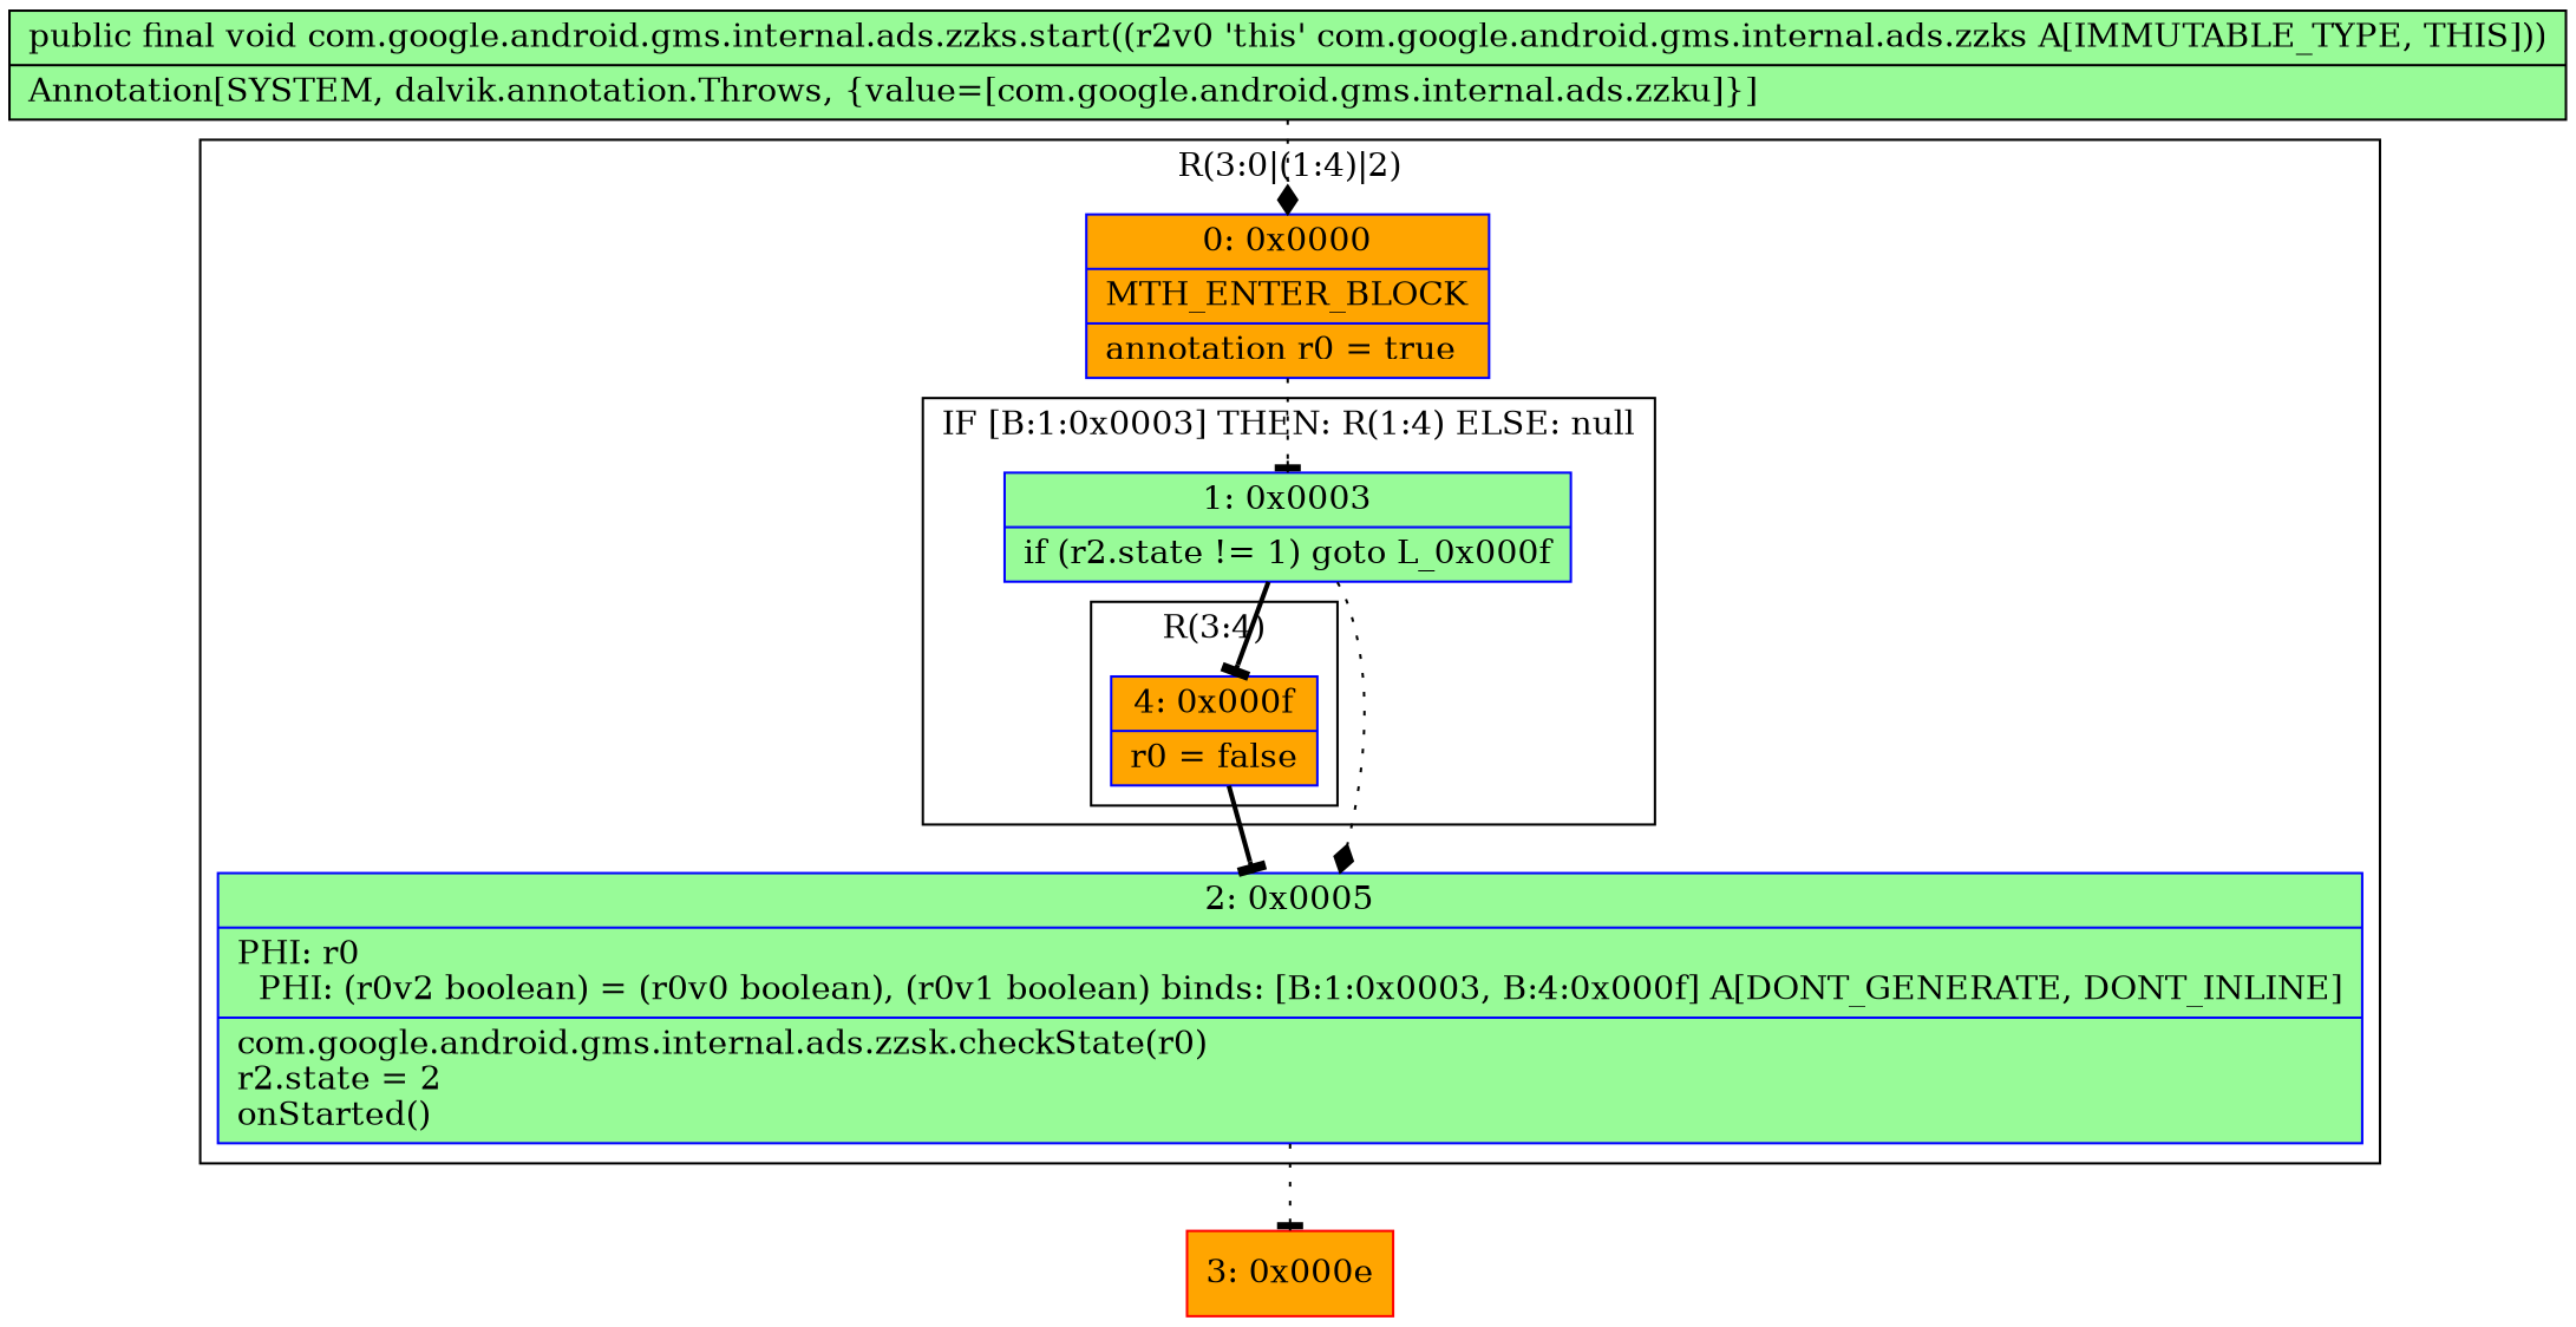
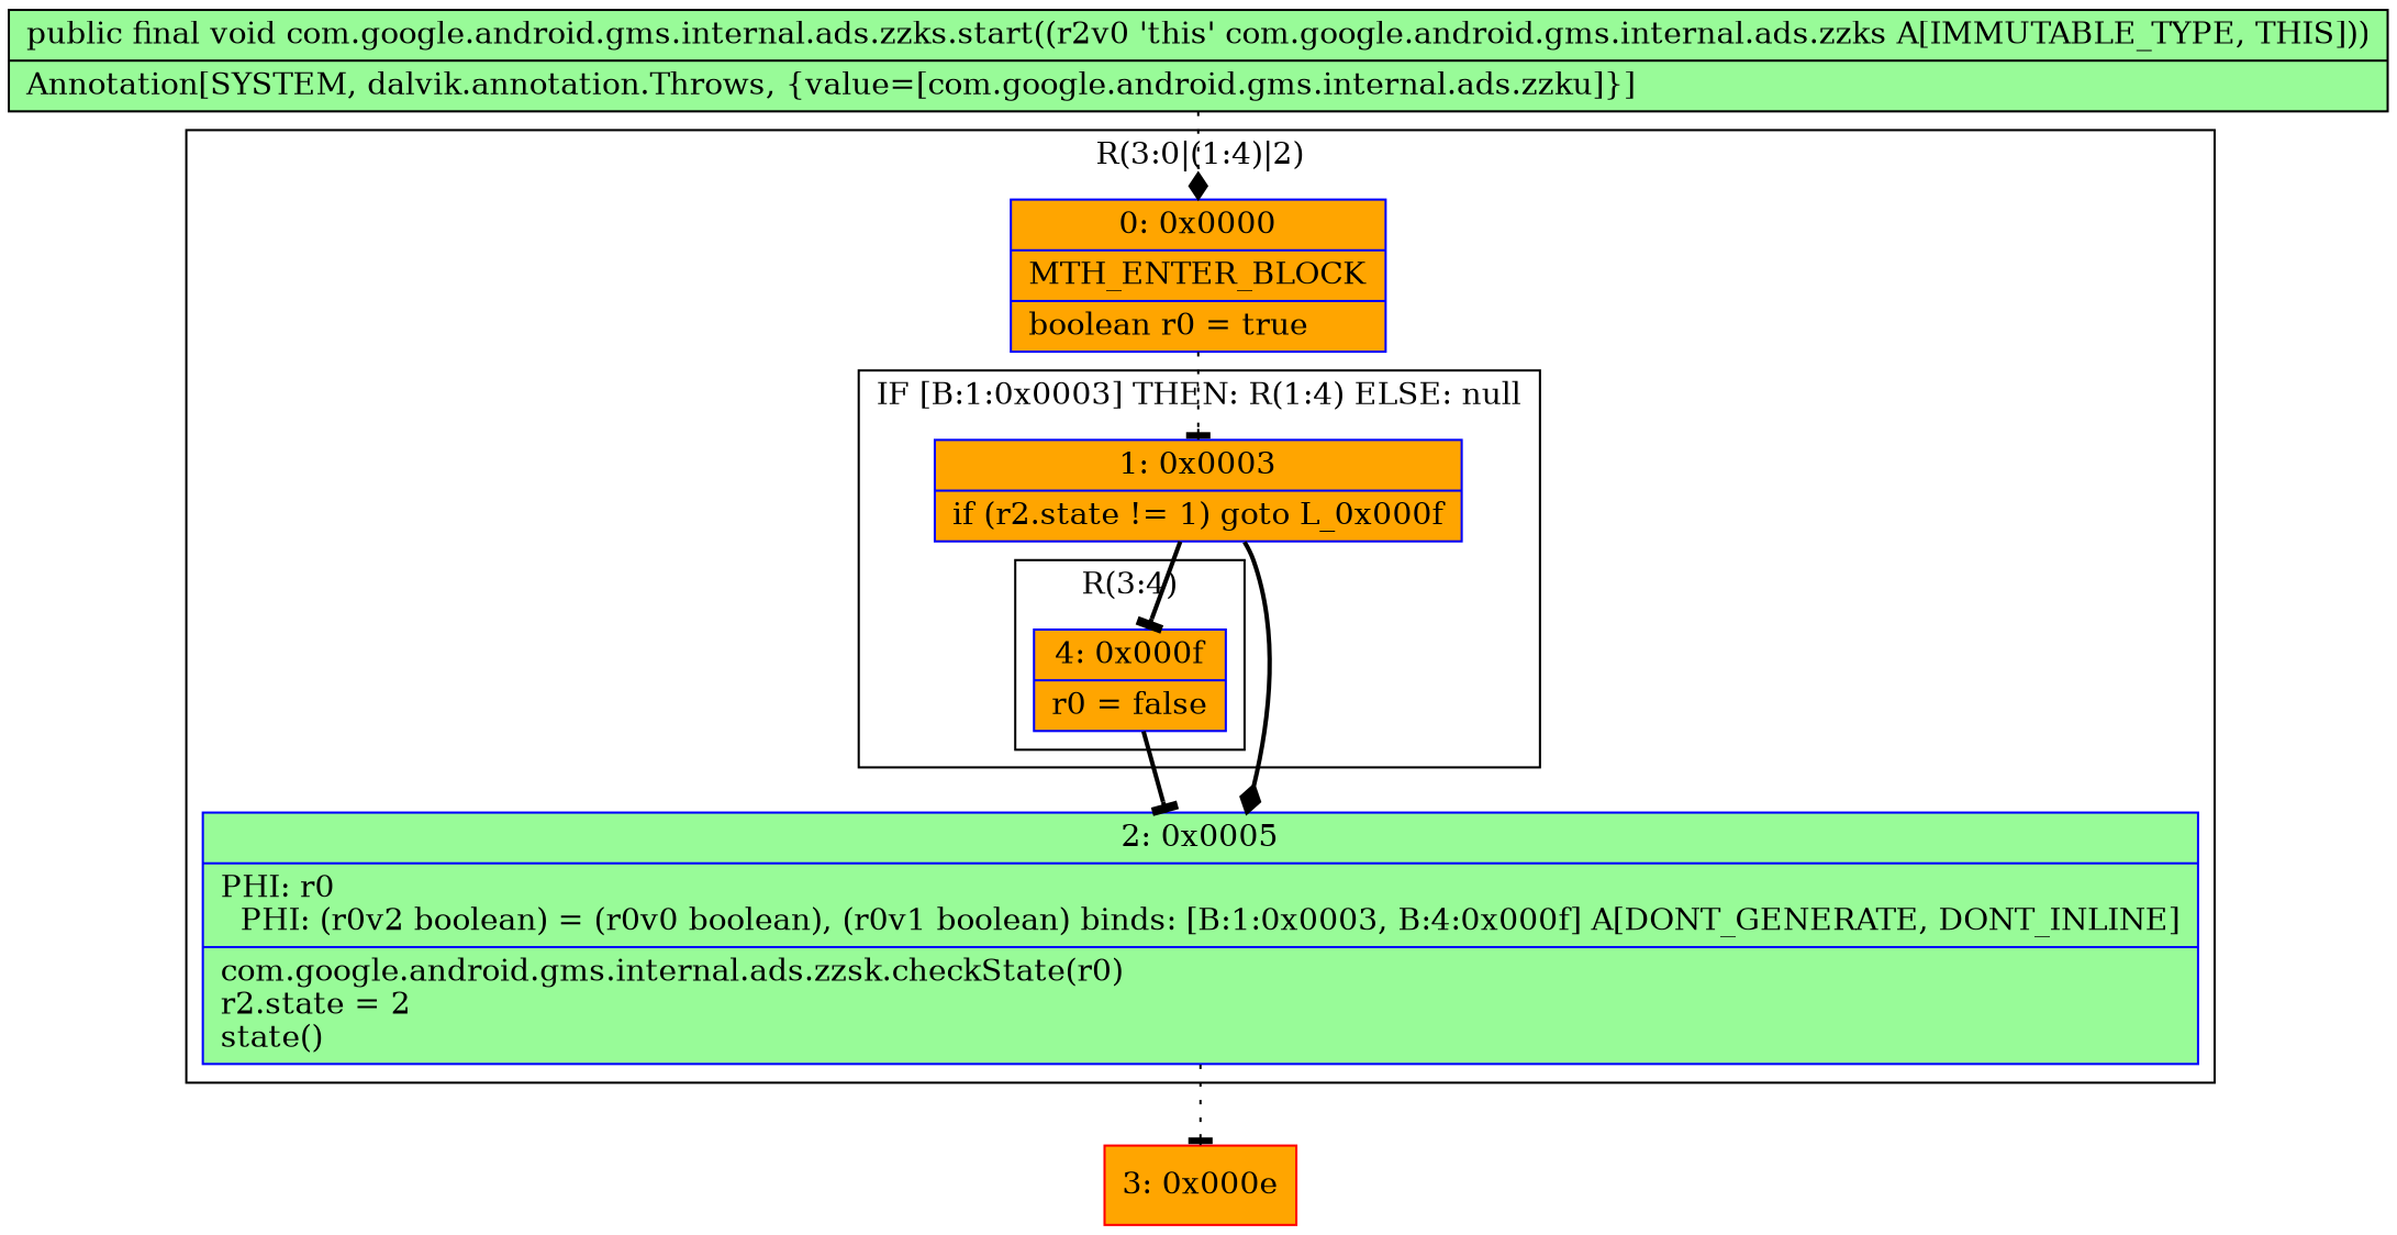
  digraph {
    node [color=blue fillcolor=orange shape=record style=filled]
    edge [arrowhead=tee style=dotted]
    n1 [label="{4\:\ 0x000f|r0 = false\l}"]
-   n2 [fillcolor=palegreen label="{1\:\ 0x0003|if (r2.state != 1) goto L_0x000f\l}"]
-   n3 [label="{0\:\ 0x0000|MTH_ENTER_BLOCK\l|annotation r0 = true\l}"]
-   n4 [fillcolor=palegreen label="{2\:\ 0x0005|PHI: r0 \l  PHI: (r0v2 boolean) = (r0v0 boolean), (r0v1 boolean) binds: [B:1:0x0003, B:4:0x000f] A[DONT_GENERATE, DONT_INLINE]\l|com.google.android.gms.internal.ads.zzsk.checkState(r0)\lr2.state = 2\lonStarted()\l}"]
+   n2 [label="{1\:\ 0x0003|if (r2.state != 1) goto L_0x000f\l}"]
+   n3 [label="{0\:\ 0x0000|MTH_ENTER_BLOCK\l|boolean r0 = true\l}"]
+   n4 [fillcolor=palegreen label="{2\:\ 0x0005|PHI: r0 \l  PHI: (r0v2 boolean) = (r0v0 boolean), (r0v1 boolean) binds: [B:1:0x0003, B:4:0x000f] A[DONT_GENERATE, DONT_INLINE]\l|com.google.android.gms.internal.ads.zzsk.checkState(r0)\lr2.state = 2\lstate()\l}"]
    n5 [color=red label="{3\:\ 0x000e}"]
    n6 [fillcolor=palegreen label="{public final void com.google.android.gms.internal.ads.zzks.start((r2v0 'this' com.google.android.gms.internal.ads.zzks A[IMMUTABLE_TYPE, THIS]))  | Annotation[SYSTEM, dalvik.annotation.Throws, \{value=[com.google.android.gms.internal.ads.zzku]\}]\l}" color=""]
    subgraph cluster_1 {
      label="R(3:0|(1:4)|2)"
      n3
      n4
      subgraph cluster_2 {
        label="IF [B:1:0x0003] THEN: R(1:4) ELSE: null"
        n2
        subgraph cluster_3 {
          label="R(3:4)"
          n1
        }
      }
    }
    n1 -> n4 [style=bold]
    n2 -> n1 [style=bold]
-   n2 -> n4 [arrowhead=diamond]
+   n2 -> n4 [arrowhead=diamond style=bold]
    n3 -> n2
    n4 -> n5
    n6 -> n3 [arrowhead=diamond]
  }
